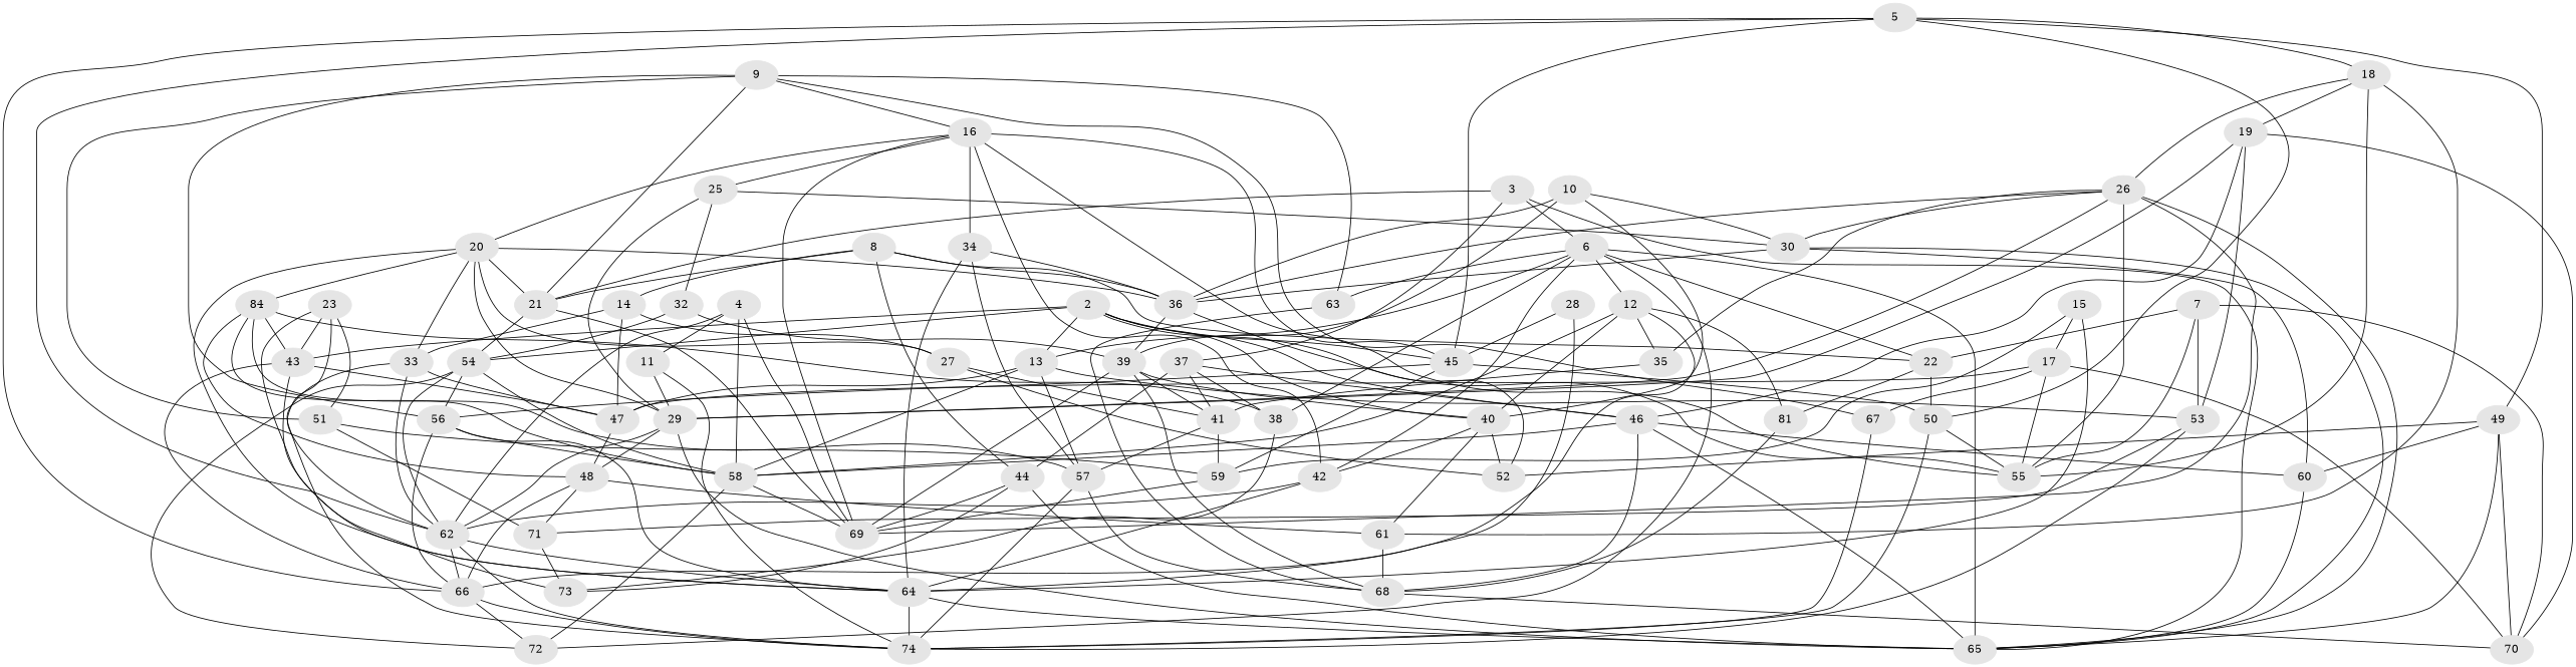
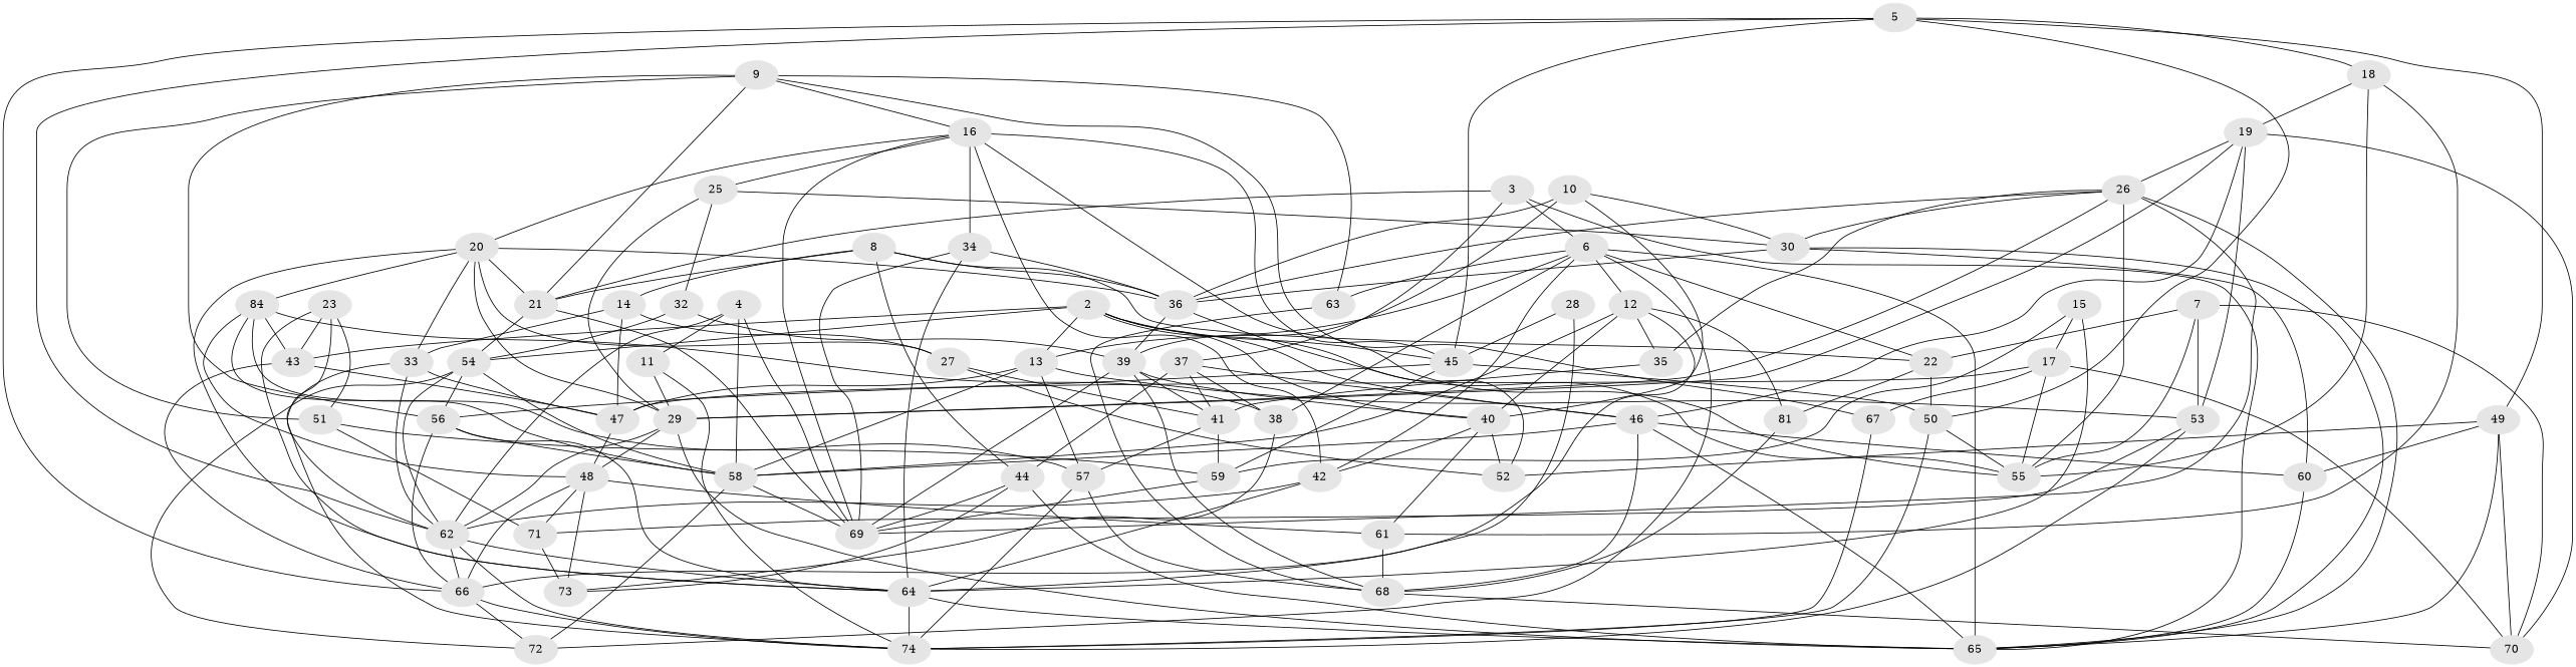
  graph {
    node [color=gray90 style=filled]
    edge [weight=1.0]
    11
    29
    74
    12
    40
    58
    66
    n8 [label=81]
    35
    68
    70
    2
    13
    43
    45
    46
    54
    55
    53
    47
    57
    42
    61
    52
    73
    50
    56
    59
    65
    60
    62
    72
    3
    6
    21
    37
    22
    38
    63
    69
    44
    41
    4
    64
    5
    18
    49
    19
    26
    7
    71
    8
    14
    36
    27
    33
    39
    9
    16
    51
    67
    20
    25
    34
    10
    30
    48
    15
    17
    n70 [label=84]
    32
    23
    28
    11 -- 29
    11 -- 74
    29 -- 65
    29 -- 62
    29 -- 48
    12 -- 40
    12 -- 58 [weight=2.0]
    12 -- 66
    12 -- n8
    12 -- 35
    40 -- 42
    40 -- 61
    40 -- 52
    58 -- 72
    58 -- 69
    66 -- 74
    66 -- 72
    n8 -- 68
    35 -- 41
    68 -- 70
    2 -- 40
    2 -- 13
    2 -- 43
    2 -- 45
    2 -- 46
    2 -- 54
    2 -- 55
    13 -- 58
    13 -- 53
    13 -- 47
    13 -- 57
    43 -- 66
    43 -- 47
-   43 -- 73 [weight=2.0]
+   48 -- 73 [weight=2.0]
    45 -- 50
    45 -- 56
    45 -- 59
    46 -- 58
    46 -- 68
    46 -- 65
    46 -- 60
    54 -- 58
    54 -- 56
    54 -- 62
    54 -- 72
    53 -- 74
    53 -- 71
    47 -- 48
    57 -- 74
    57 -- 68
    42 -- 62
    42 -- 64
    61 -- 68
    50 -- 74
    50 -- 55
    56 -- 58
    56 -- 66
    56 -- 64
    59 -- 69
    60 -- 65
    62 -- 74
    62 -- 66
    62 -- 64
    3 -- 65
    3 -- 6
    3 -- 21
    3 -- 37
    6 -- 12
    6 -- 13
    6 -- 42
    6 -- 65 [weight=2.0]
    6 -- 72
    6 -- 22
    6 -- 38
    6 -- 63
    21 -- 54
    21 -- 69
    37 -- 46 [weight=2.0]
    37 -- 38
    37 -- 44
    37 -- 41
    22 -- n8
    22 -- 50
    38 -- 73
    63 -- 68
    44 -- 73
    44 -- 65 [weight=2.0]
    44 -- 69
    41 -- 57
    41 -- 59
    4 -- 11
    4 -- 58
    4 -- 62 [weight=2.0]
    4 -- 69
    64 -- 74
    64 -- 65
    5 -- 66
    5 -- 45
    5 -- 50
    5 -- 62
    5 -- 18
    5 -- 49
    18 -- 55
    18 -- 61
    18 -- 19
-   18 -- 26
+   19 -- 26
    49 -- 70
    49 -- 52
    49 -- 65
    49 -- 60
    19 -- 29
    19 -- 70
    19 -- 46
    19 -- 53
    26 -- 29
    26 -- 35
    26 -- 55
    26 -- 65
    26 -- 69
    26 -- 36
    26 -- 30
    7 -- 70
    7 -- 55
    7 -- 53
    7 -- 22
    71 -- 73
    8 -- 21
    8 -- 22
    8 -- 44
    8 -- 14
    8 -- 36
    14 -- 47
    14 -- 27
    14 -- 33
    36 -- 52
    36 -- 39
    27 -- 52
    27 -- 41
    33 -- 74
    33 -- 47
    33 -- 62
    39 -- 40
    39 -- 68
    39 -- 69
    39 -- 41
    9 -- 56
    9 -- 21
    9 -- 63
    9 -- 16
    9 -- 51
    9 -- 67
    16 -- 45 [weight=2.0]
    16 -- 55
    16 -- 42
    16 -- 69
    16 -- 20
    16 -- 25
    16 -- 34
    51 -- 59
    51 -- 71
    67 -- 74
    20 -- 29
    20 -- 21
    20 -- 64
    20 -- 36
    20 -- 27
    20 -- 33
    20 -- n70
    25 -- 29
    25 -- 30
    25 -- 32
-   34 -- 57 [weight=2.0]
+   34 -- 69 [weight=2.0]
    34 -- 64
    34 -- 36
    10 -- 40
    10 -- 36
    10 -- 39 [weight=2.0]
    10 -- 30
    30 -- 65
    30 -- 60
    30 -- 36
    48 -- 66
    48 -- 61 [weight=2.0]
    48 -- 71
    15 -- 59
    15 -- 64
    15 -- 17
    17 -- 70
    17 -- 55 [weight=2.0]
    17 -- 47
    17 -- 67
    n70 -- 58
    n70 -- 43
    n70 -- 57
    n70 -- 38
    n70 -- 48
    32 -- 54
    32 -- 39
    23 -- 43
    23 -- 62
    23 -- 64
    23 -- 51
    28 -- 45 [weight=2.0]
    28 -- 64 [weight=2.0]
  }
